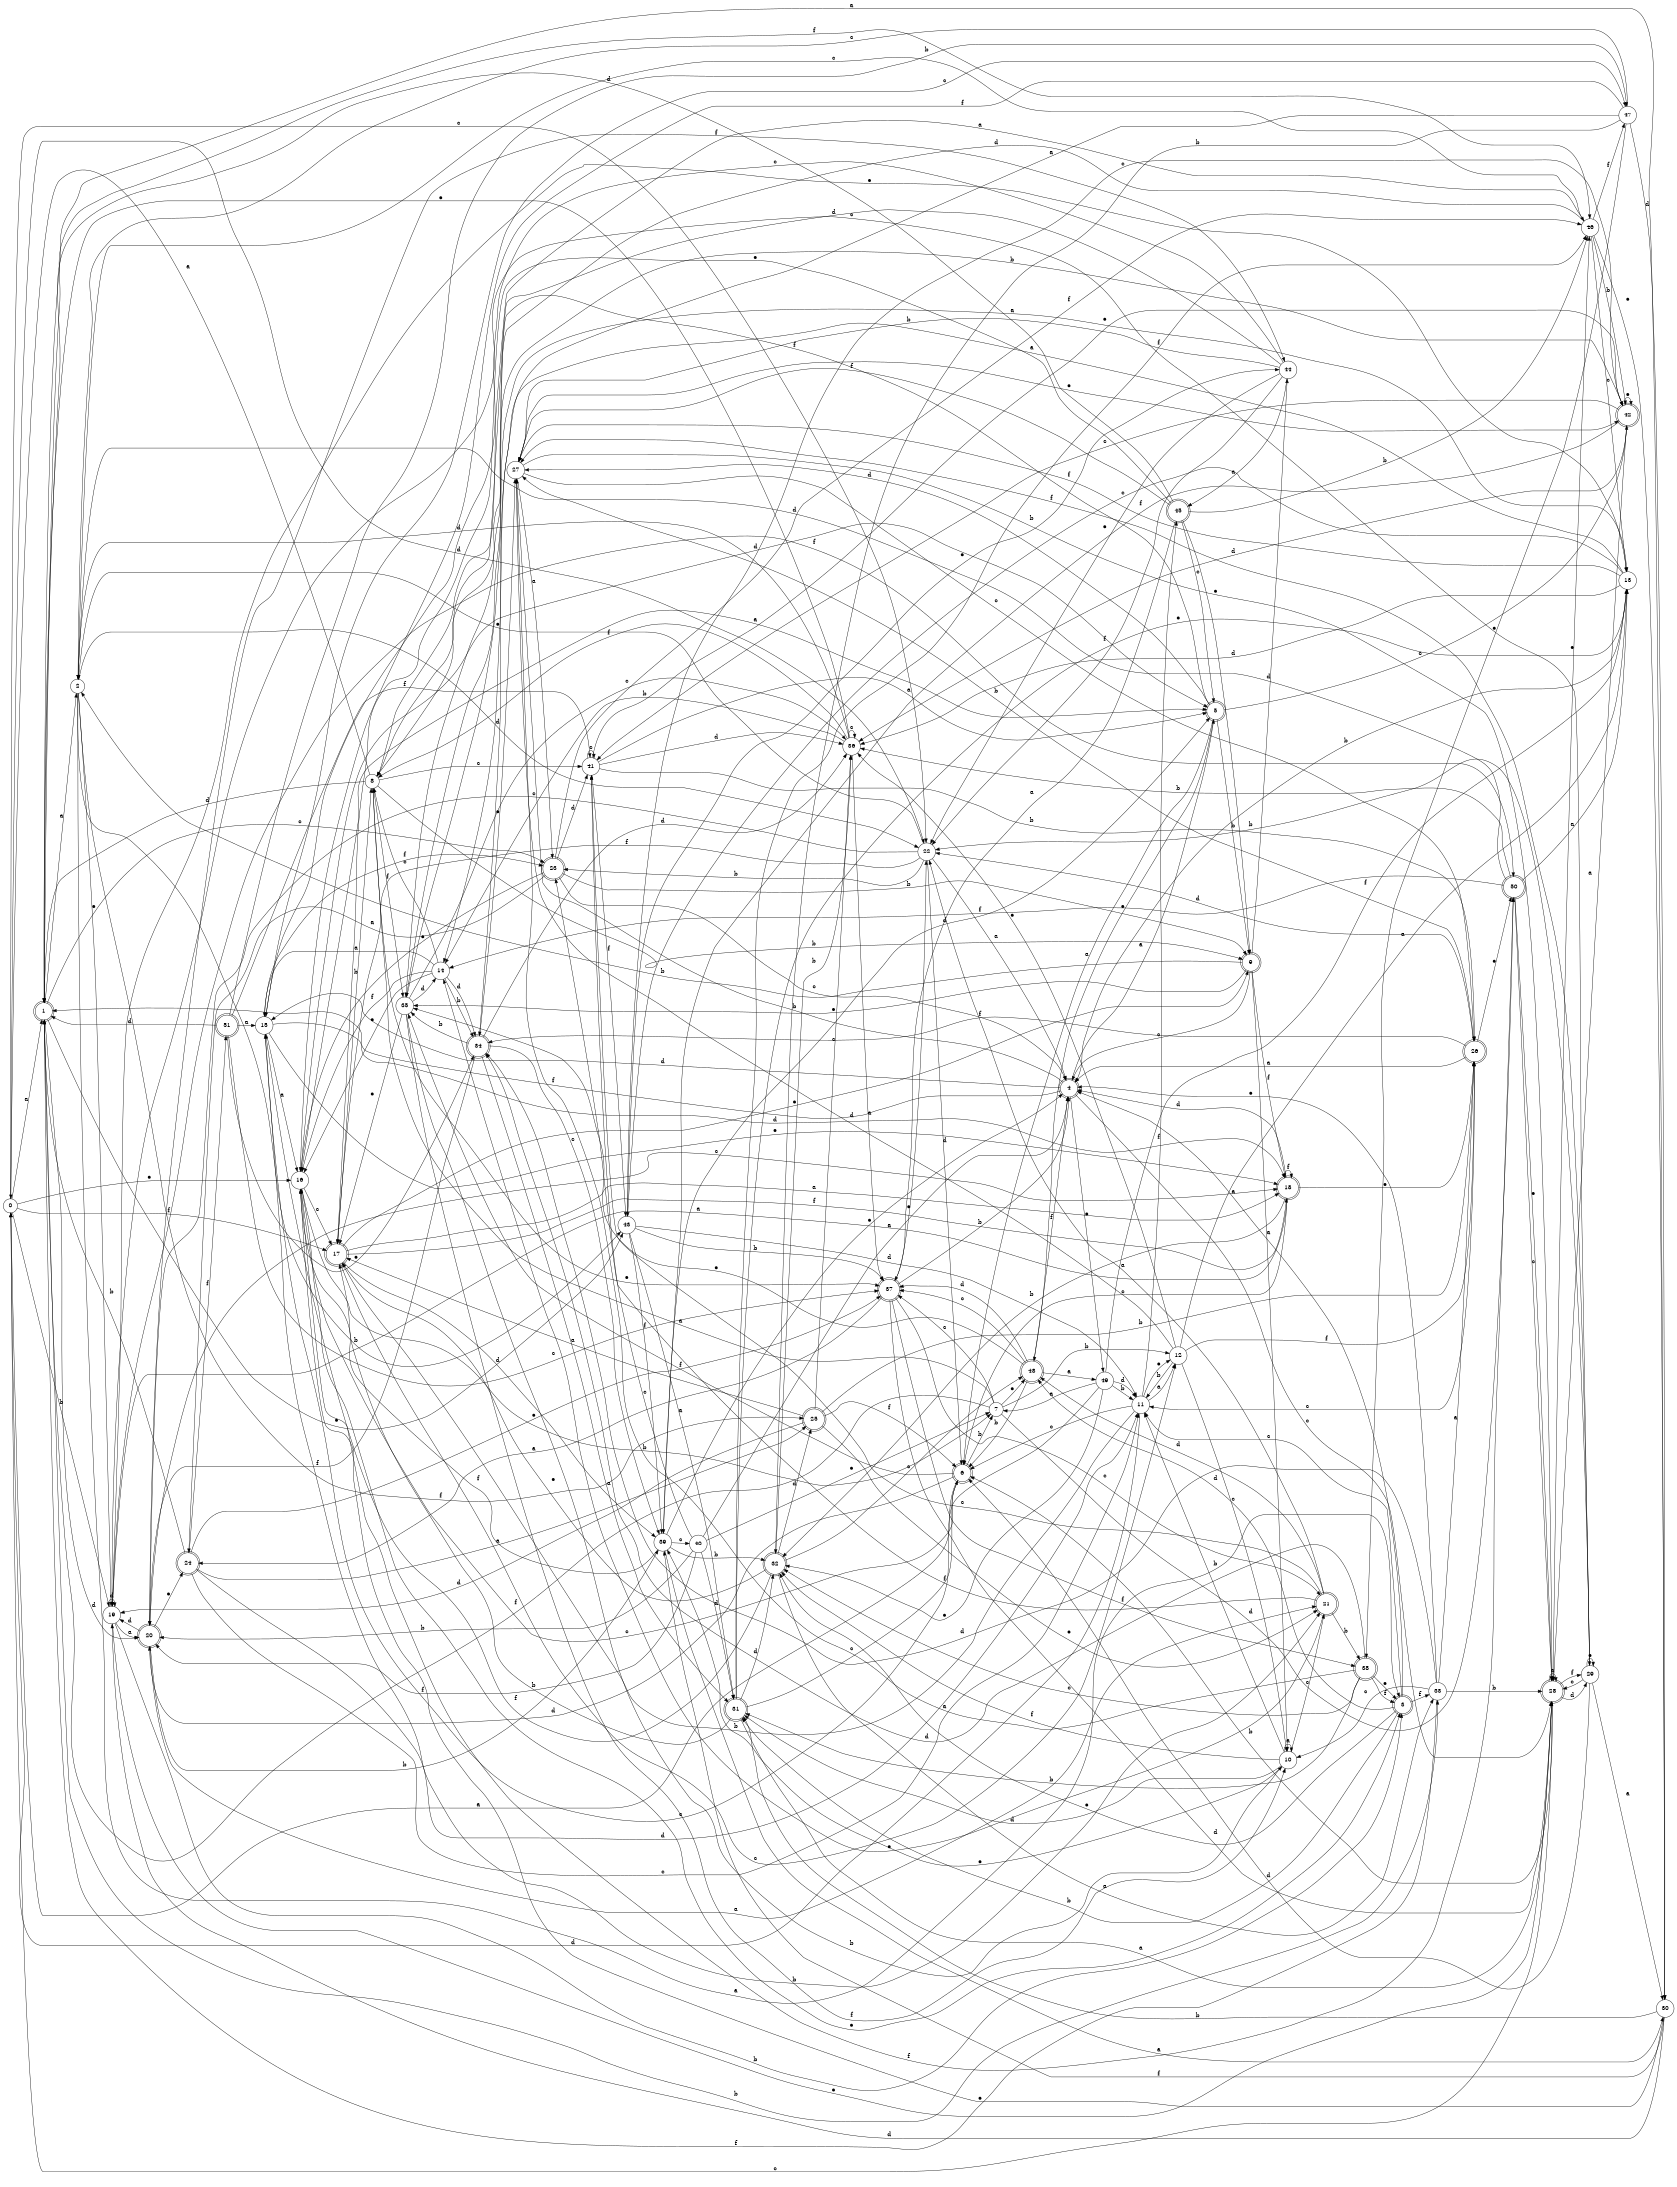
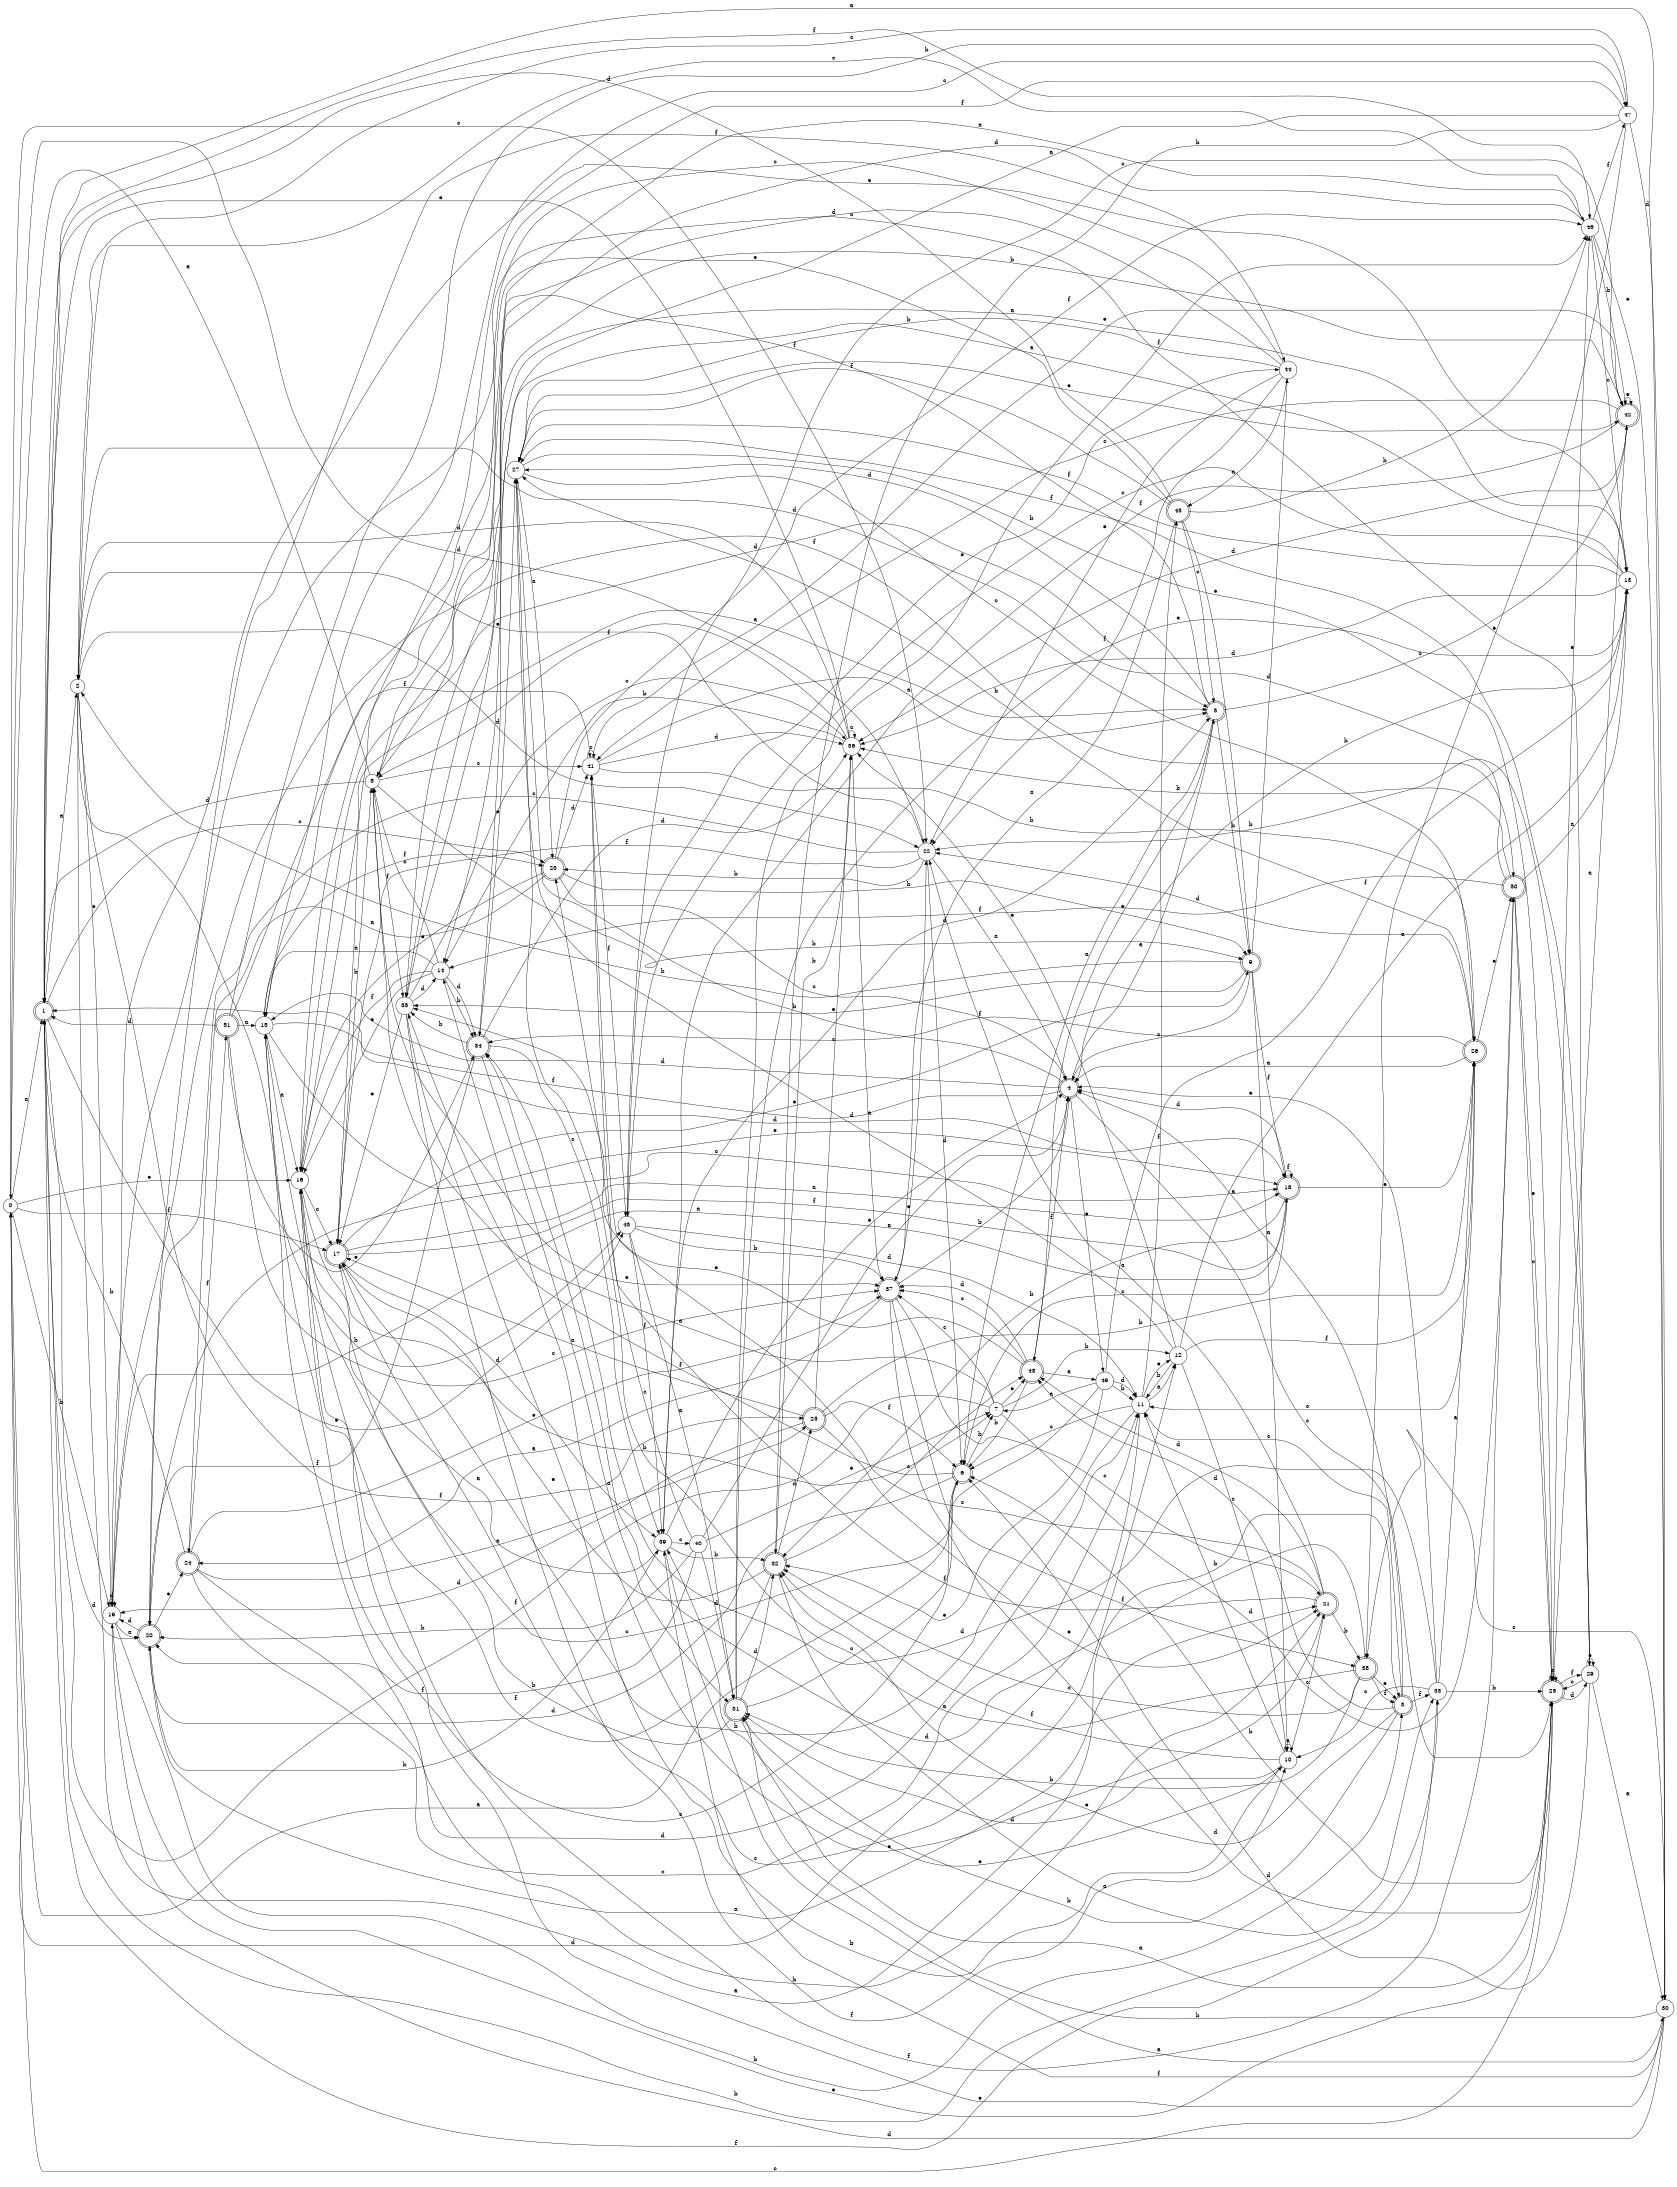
  digraph {
    rankdir=LR
    node [color=black fillcolor=white shape=circle style=filled]
    n1 [label=0]
    n2 [label=1 shape=doublecircle style="rounded,filled"]
    n3 [label=16]
    n4 [label=17 shape=doublecircle style="rounded,filled"]
    n5 [label=19]
    n6 [label=22]
    n7 [label=2]
    n8 [label=20 shape=doublecircle style="rounded,filled"]
    n9 [label=23 shape=doublecircle style="rounded,filled"]
    n10 [label=33]
    n11 [label=43]
    n12 [label=46]
    n13 [label=3 shape=doublecircle style="rounded,filled"]
    n14 [label=5 shape=doublecircle style="rounded,filled"]
    n15 [label=7]
    n16 [label=50 shape=doublecircle style="rounded,filled"]
    n17 [label=8]
    n18 [label=9 shape=doublecircle style="rounded,filled"]
    n19 [label=12]
    n20 [label=18 shape=doublecircle style="rounded,filled"]
    n21 [label=39]
    n22 [label=28 shape=doublecircle style="rounded,filled"]
    n23 [label=29]
    n24 [label=4 shape=doublecircle style="rounded,filled"]
    n25 [label=6 shape=doublecircle style="rounded,filled"]
    n26 [label=25 shape=doublecircle style="rounded,filled"]
    n27 [label=44]
    n28 [label=21 shape=doublecircle style="rounded,filled"]
    n29 [label=24 shape=doublecircle style="rounded,filled"]
    n30 [label=41]
    n31 [label=10]
    n32 [label=26 shape=doublecircle style="rounded,filled"]
    n33 [label=34 shape=doublecircle style="rounded,filled"]
    n34 [label=11]
    n35 [label=31 shape=doublecircle style="rounded,filled"]
    n36 [label=42 shape=doublecircle style="rounded,filled"]
    n37 [label=37 shape=doublecircle style="rounded,filled"]
    n38 [label=35]
    n39 [label=13]
    n40 [label=47]
    n41 [label=30]
    n42 [label=32 shape=doublecircle style="rounded,filled"]
    n43 [label=48 shape=doublecircle style="rounded,filled"]
    n44 [label=36]
    n45 [label=15]
    n46 [label=27]
    n47 [label=49]
    n48 [label=45 shape=doublecircle style="rounded,filled"]
    n49 [label=14]
    n50 [label=38 shape=doublecircle style="rounded,filled"]
    n51 [label=40]
    n52 [label=51 shape=doublecircle style="rounded,filled"]
    n1 -> n2 [label=a]
    n1 -> n3 [label=e]
    n1 -> n4 [label=f]
    n1 -> n5 [label=b]
    n1 -> n6 [label=c]
    n1 -> n6 [label=d]
    n2 -> n7 [label=a]
    n2 -> n8 [label=d]
    n2 -> n9 [label=c]
    n2 -> n10 [label=b]
    n2 -> n11 [label=e]
    n2 -> n12 [label=f]
    n3 -> n4 [label=c]
-   n3 -> n13 [label=e]
    n3 -> n14 [label=a]
    n3 -> n14 [label=d]
    n3 -> n15 [label=b]
    n3 -> n16 [label=f]
    n4 -> n17 [label=b]
    n4 -> n18 [label=e]
    n4 -> n19 [label=c]
    n4 -> n20 [label=a]
    n4 -> n20 [label=f]
    n4 -> n21 [label=d]
    n5 -> n5 [label=d]
    n5 -> n8 [label=a]
    n5 -> n13 [label=b]
    n5 -> n16 [label=f]
    n5 -> n22 [label=e]
    n5 -> n23 [label=c]
    n6 -> n4 [label=f]
    n6 -> n7 [label=e]
    n6 -> n8 [label=c]
    n6 -> n9 [label=b]
    n6 -> n24 [label=a]
    n6 -> n25 [label=d]
    n7 -> n5 [label=e]
    n7 -> n6 [label=d]
    n7 -> n11 [label=b]
    n7 -> n12 [label=c]
    n7 -> n13 [label=a]
    n7 -> n26 [label=f]
    n8 -> n5 [label=d]
    n8 -> n20 [label=c]
    n8 -> n21 [label=b]
    n8 -> n27 [label=f]
    n8 -> n28 [label=a]
    n8 -> n29 [label=e]
    n9 -> n3 [label=e]
    n9 -> n12 [label=f]
    n9 -> n18 [label=b]
    n9 -> n24 [label=c]
    n9 -> n29 [label=a]
    n9 -> n30 [label=d]
    n10 -> n2 [label=f]
    n10 -> n22 [label=b]
    n10 -> n24 [label=e]
    n10 -> n31 [label=c]
    n10 -> n32 [label=a]
    n10 -> n33 [label=d]
    n11 -> n21 [label=f]
    n11 -> n27 [label=e]
    n11 -> n34 [label=d]
    n11 -> n35 [label=a]
    n11 -> n36 [label=c]
    n11 -> n37 [label=b]
    n12 -> n17 [label=a]
    n12 -> n36 [label=b]
    n12 -> n38 [label=d]
    n12 -> n39 [label=c]
    n12 -> n40 [label=f]
    n12 -> n41 [label=e]
    n13 -> n10 [label=f]
    n13 -> n24 [label=a]
    n13 -> n34 [label=c]
    n13 -> n35 [label=b]
    n13 -> n42 [label=e]
    n13 -> n43 [label=d]
    n14 -> n17 [label=f]
    n14 -> n18 [label=b]
    n14 -> n25 [label=a]
    n14 -> n36 [label=c]
    n14 -> n43 [label=e]
    n14 -> n46 [label=d]
    n15 -> n2 [label=f]
    n15 -> n16 [label=d]
    n15 -> n17 [label=a]
    n15 -> n19 [label=b]
    n15 -> n37 [label=c]
    n15 -> n43 [label=e]
    n16 -> n7 [label=d]
    n16 -> n22 [label=c]
    n16 -> n22 [label=e]
    n16 -> n39 [label=a]
    n16 -> n44 [label=b]
    n16 -> n49 [label=f]
    n17 -> n1 [label=a]
    n17 -> n2 [label=d]
    n17 -> n18 [label=b]
    n17 -> n30 [label=c]
    n17 -> n37 [label=e]
    n17 -> n38 [label=f]
    n18 -> n7 [label=b]
    n18 -> n20 [label=f]
    n18 -> n24 [label=c]
    n18 -> n27 [label=d]
    n18 -> n31 [label=a]
    n18 -> n38 [label=e]
    n19 -> n31 [label=c]
    n19 -> n32 [label=f]
    n19 -> n34 [label=b]
    n19 -> n39 [label=a]
    n19 -> n44 [label=e]
    n19 -> n46 [label=d]
    n20 -> n5 [label=a]
    n20 -> n20 [label=f]
    n20 -> n24 [label=d]
    n20 -> n25 [label=c]
    n20 -> n32 [label=e]
    n20 -> n42 [label=b]
-   n21 -> n3 [label=f]
+   n21 -> n3 [label=a]
    n21 -> n14 [label=d]
    n21 -> n24 [label=e]
    n21 -> n41 [label=a]
    n21 -> n42 [label=b]
    n21 -> n51 [label=c]
    n22 -> n1 [label=c]
    n22 -> n12 [label=e]
    n22 -> n22 [label=a]
    n22 -> n23 [label=d]
    n22 -> n23 [label=f]
    n22 -> n25 [label=b]
    n23 -> n6 [label=b]
    n23 -> n22 [label=c]
    n23 -> n23 [label=e]
    n23 -> n25 [label=d]
    n23 -> n41 [label=a]
    n23 -> n46 [label=f]
    n24 -> n2 [label=f]
    n24 -> n14 [label=a]
    n24 -> n22 [label=c]
    n24 -> n45 [label=d]
    n24 -> n46 [label=b]
    n24 -> n47 [label=e]
    n25 -> n1 [label=a]
    n25 -> n3 [label=c]
    n25 -> n8 [label=d]
    n25 -> n15 [label=b]
    n25 -> n38 [label=f]
    n26 -> n4 [label=a]
    n26 -> n5 [label=d]
    n26 -> n25 [label=f]
    n26 -> n28 [label=e]
    n26 -> n32 [label=b]
    n26 -> n44 [label=c]
    n27 -> n6 [label=e]
    n27 -> n6 [label=f]
    n27 -> n17 [label=d]
    n27 -> n45 [label=c]
    n27 -> n46 [label=b]
    n27 -> n48 [label=a]
    n28 -> n6 [label=a]
    n28 -> n9 [label=f]
    n28 -> n30 [label=c]
    n28 -> n43 [label=d]
    n28 -> n49 [label=e]
    n28 -> n50 [label=b]
    n29 -> n2 [label=b]
    n29 -> n26 [label=a]
    n29 -> n34 [label=c]
    n29 -> n34 [label=d]
    n29 -> n37 [label=e]
    n29 -> n52 [label=f]
    n30 -> n11 [label=f]
    n30 -> n14 [label=a]
    n30 -> n30 [label=c]
    n30 -> n32 [label=b]
    n30 -> n36 [label=e]
    n30 -> n44 [label=d]
    n31 -> n21 [label=e]
    n31 -> n28 [label=c]
    n31 -> n31 [label=a]
    n31 -> n34 [label=b]
    n31 -> n35 [label=d]
    n31 -> n42 [label=f]
    n32 -> n6 [label=d]
    n32 -> n16 [label=e]
    n32 -> n24 [label=a]
    n32 -> n33 [label=f]
    n32 -> n34 [label=c]
    n32 -> n46 [label=b]
    n33 -> n8 [label=f]
    n33 -> n21 [label=c]
    n33 -> n35 [label=a]
    n33 -> n38 [label=b]
    n33 -> n44 [label=d]
    n33 -> n46 [label=e]
    n34 -> n1 [label=d]
    n34 -> n4 [label=b]
    n34 -> n19 [label=a]
    n34 -> n19 [label=e]
    n34 -> n25 [label=c]
    n34 -> n48 [label=f]
    n35 -> n4 [label=b]
    n35 -> n12 [label=f]
    n35 -> n22 [label=a]
    n35 -> n25 [label=c]
    n35 -> n39 [label=e]
    n35 -> n42 [label=d]
    n36 -> n21 [label=f]
    n36 -> n22 [label=a]
    n36 -> n30 [label=c]
    n36 -> n36 [label=e]
    n36 -> n38 [label=b]
    n36 -> n44 [label=d]
    n37 -> n6 [label=e]
    n37 -> n22 [label=d]
    n37 -> n24 [label=b]
    n37 -> n28 [label=c]
    n37 -> n29 [label=a]
    n37 -> n50 [label=f]
    n38 -> n4 [label=e]
    n38 -> n31 [label=b]
    n38 -> n31 [label=f]
    n38 -> n39 [label=a]
    n38 -> n44 [label=c]
    n38 -> n49 [label=d]
    n39 -> n5 [label=e]
    n39 -> n11 [label=c]
    n39 -> n24 [label=b]
    n39 -> n44 [label=d]
    n39 -> n46 [label=f]
    n39 -> n49 [label=a]
    n40 -> n3 [label=f]
    n40 -> n7 [label=c]
    n40 -> n33 [label=a]
    n40 -> n41 [label=d]
    n40 -> n42 [label=b]
    n40 -> n50 [label=e]
    n41 -> n2 [label=a]
    n41 -> n3 [label=e]
    n41 -> n5 [label=d]
    n41 -> n21 [label=f]
    n41 -> n35 [label=b]
+   n41 -> n50 [label=c]
    n42 -> n4 [label=e]
    n42 -> n10 [label=a]
    n42 -> n26 [label=d]
    n42 -> n43 [label=c]
    n42 -> n44 [label=b]
    n42 -> n45 [label=f]
    n43 -> n24 [label=f]
    n43 -> n25 [label=b]
    n43 -> n37 [label=c]
    n43 -> n37 [label=d]
    n43 -> n38 [label=e]
    n43 -> n47 [label=a]
    n44 -> n2 [label=e]
    n44 -> n7 [label=d]
    n44 -> n17 [label=f]
    n44 -> n37 [label=a]
    n44 -> n44 [label=c]
    n44 -> n49 [label=b]
    n45 -> n3 [label=a]
    n45 -> n9 [label=f]
    n45 -> n20 [label=d]
    n45 -> n20 [label=e]
    n45 -> n28 [label=b]
    n45 -> n40 [label=c]
    n46 -> n9 [label=a]
    n46 -> n22 [label=b]
    n46 -> n32 [label=c]
    n46 -> n36 [label=e]
    n47 -> n15 [label=a]
    n47 -> n34 [label=b]
    n47 -> n34 [label=d]
    n47 -> n39 [label=f]
    n47 -> n42 [label=e]
    n47 -> n45 [label=c]
    n48 -> n2 [label=d]
    n48 -> n4 [label=e]
    n48 -> n12 [label=b]
    n48 -> n14 [label=c]
    n48 -> n18 [label=e]
    n48 -> n37 [label=a]
    n48 -> n46 [label=f]
    n49 -> n3 [label=e]
    n49 -> n3 [label=f]
    n49 -> n17 [label=c]
    n49 -> n33 [label=b]
    n49 -> n33 [label=d]
    n49 -> n45 [label=a]
    n50 -> n13 [label=e]
    n50 -> n13 [label=f]
    n50 -> n33 [label=d]
    n50 -> n35 [label=b]
    n50 -> n42 [label=c]
    n50 -> n46 [label=a]
    n51 -> n8 [label=b]
    n51 -> n8 [label=f]
    n51 -> n15 [label=e]
    n51 -> n24 [label=a]
    n51 -> n30 [label=c]
    n51 -> n35 [label=d]
    n52 -> n2 [label=d]
    n52 -> n30 [label=f]
    n52 -> n33 [label=e]
    n52 -> n37 [label=c]
    n52 -> n40 [label=b]
    n52 -> n45 [label=a]
  }
